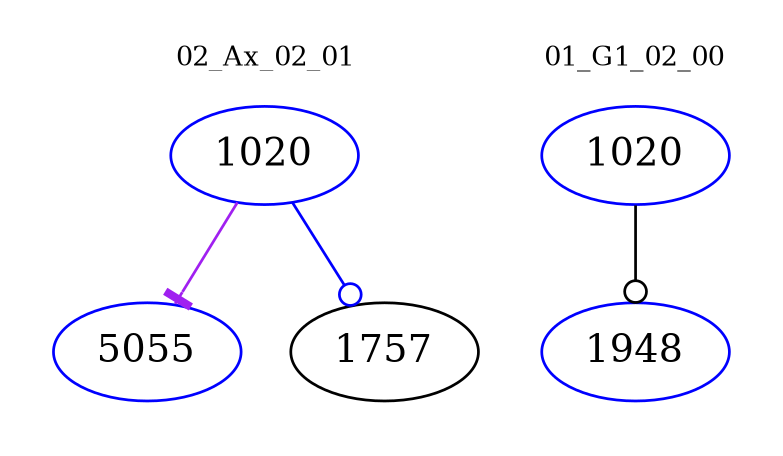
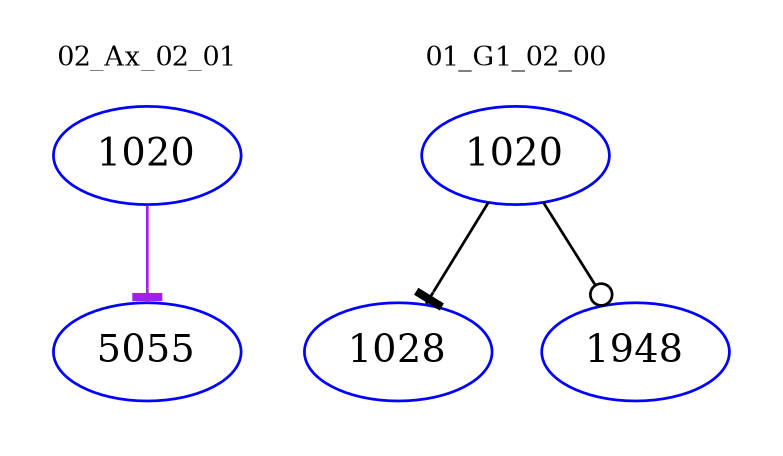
  digraph {
    fontname="DejaVu Serif"
    node [color=blue fontname="DejaVu Serif"]
    edge [arrowhead=tee color=black fontname="DejaVu Serif"]
    n1 [label=1020]
    n2 [label=5055]
-   n3 [color=black label=1757]
    n4 [label=1020]
+   n5 [label=1028]
    n6 [label=1948]
    subgraph cluster_1 {
      color=white
      fontsize=10
      label="02_Ax_02_01"
      n1
      n2
-     n3
    }
    subgraph cluster_2 {
      color=white
      fontsize=10
      label="01_G1_02_00"
      n4
+     n5
      n6
    }
    n1 -> n2 [color=purple]
-   n1 -> n3 [arrowhead=odot color=blue]
+   n4 -> n5
    n4 -> n6 [arrowhead=odot]
  }
